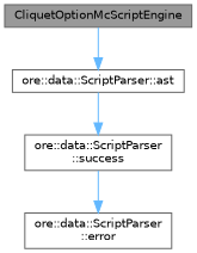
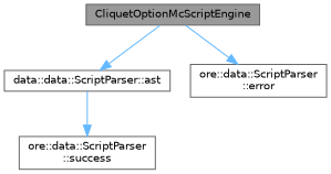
  digraph {
    rankdir=TB
    node [color=grey40 fillcolor=white fontname=Helvetica fontsize=10 shape=box style=filled]
    edge [color=steelblue1 fontname=Helvetica fontsize=10 labelfontname=Helvetica labelfontsize=10 style=solid]
    n1 [color=gray40 fillcolor=grey60 fontcolor=black height=0.2 label=CliquetOptionMcScriptEngine width=0.4]
-   n2 [height=0.2 label="ore::data::ScriptParser::ast" width=0.4]
+   n2 [height=0.2 label="data::data::ScriptParser::ast" width=0.4]
    n3 [height=0.2 label="ore::data::ScriptParser\l::error" width=0.4]
    n4 [height=0.2 label="ore::data::ScriptParser\l::success" width=0.4]
    n1 -> n2
-   n4 -> n3
+   n1 -> n3
    n2 -> n4
  }
